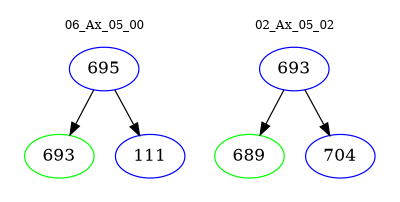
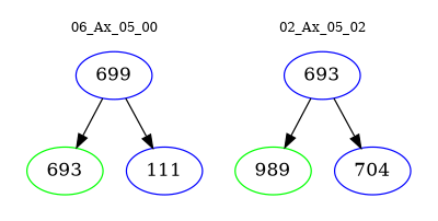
  digraph {
    node [color=blue]
    edge [color=black]
-   n1 [label=695]
+   n1 [label=699]
    n2 [color=green label=693]
    n3 [label=111]
    n4 [label=693]
-   n5 [color=green label=689]
+   n5 [color=green label=989]
    n6 [label=704]
    subgraph cluster_1 {
      color=white
      fontsize=10
      label="06_Ax_05_00"
      n1
      n2
      n3
    }
    subgraph cluster_2 {
      color=white
      fontsize=10
      label="02_Ax_05_02"
      n4
      n5
      n6
    }
    n1 -> n2
    n1 -> n3
    n4 -> n5
    n4 -> n6
  }
